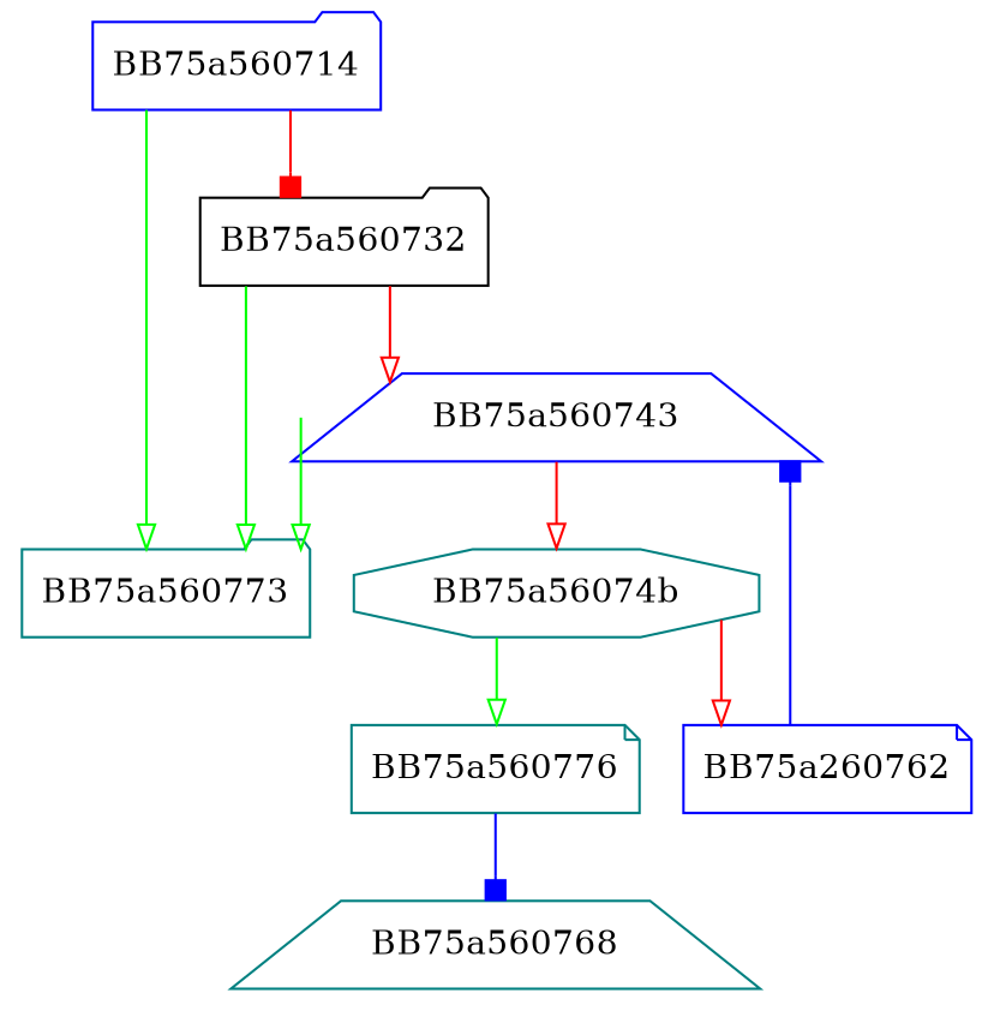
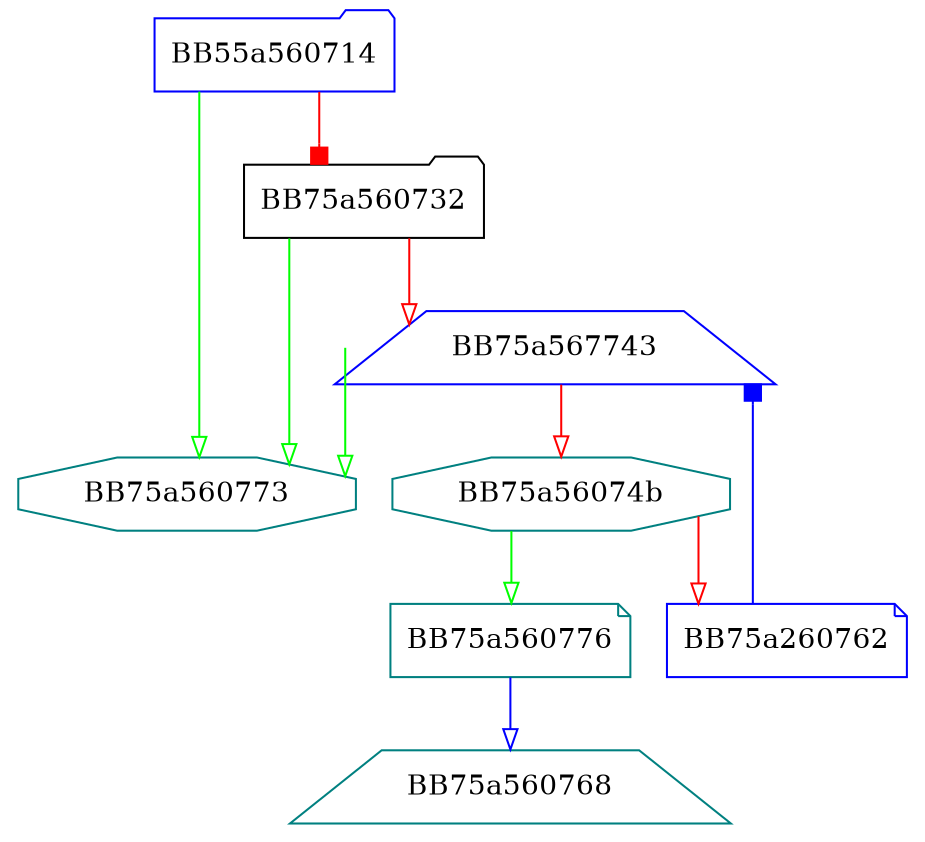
  digraph {
    splines=ortho
    node [color=teal shape=folder]
    edge [arrowhead=onormal color=green]
-   BB75a560714 [color=blue]
-   BB75a560773
+   BB75a560714 [color=blue label=BB55a560714]
+   BB75a560773 [shape=octagon]
    BB75a560732 [color=black]
-   BB75a560743 [color=blue shape=trapezium]
+   BB75a560743 [color=blue shape=trapezium label=BB75a567743]
    BB75a560768 [shape=trapezium]
    BB75a56074b [shape=octagon]
    n7 [label=BB75a560776 shape=note]
    n8 [color=blue label=BB75a260762 shape=note]
    BB75a560714 -> BB75a560773
    BB75a560714 -> BB75a560732 [arrowhead=box color=red]
    BB75a560732 -> BB75a560773
    BB75a560732 -> BB75a560743 [color=red]
    BB75a560743 -> BB75a560773
    BB75a560743 -> BB75a56074b [color=red]
    BB75a56074b -> n7
    BB75a56074b -> n8 [color=red]
-   n7 -> BB75a560768 [arrowhead=box color=blue]
+   n7 -> BB75a560768 [color=blue]
    n8 -> BB75a560743 [arrowhead=box color=blue]
  }
